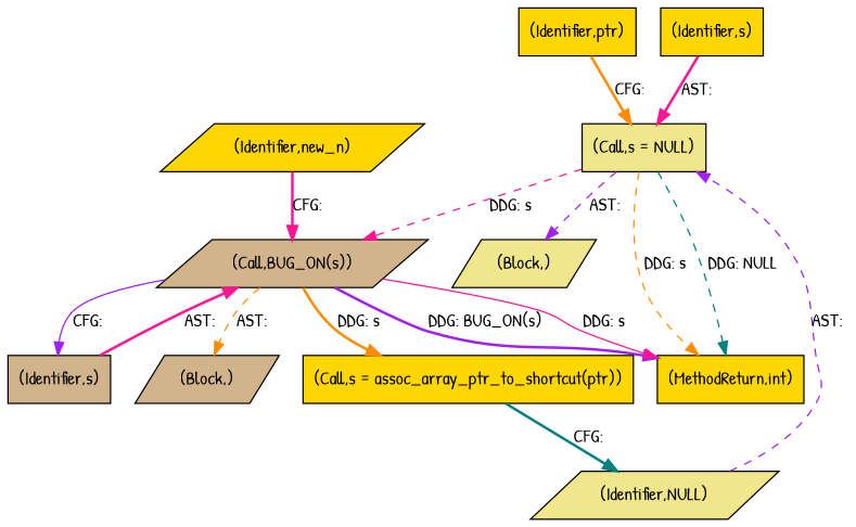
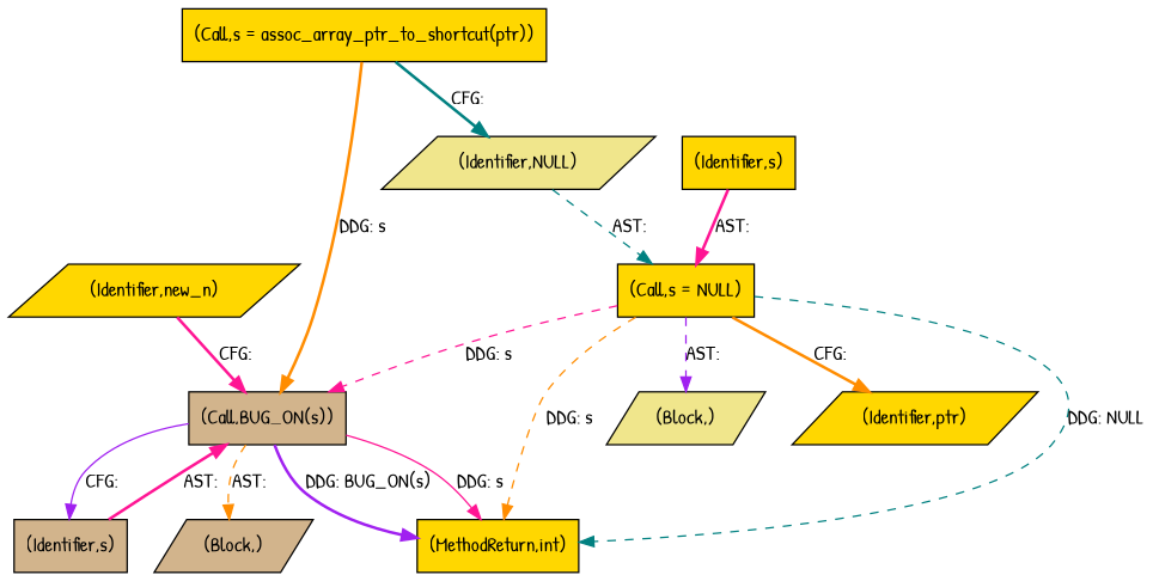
  digraph {
    fontname="Patrick Hand"
    node [fillcolor=gold fontname="Patrick Hand" shape=parallelogram style=filled]
    edge [color=deeppink fontname="Patrick Hand" style=bold]
-   n1 [fillcolor=khaki label="(Call,s = NULL)" shape=box]
-   n2 [fillcolor=tan label="(Call,BUG_ON(s))"]
+   n1 [label="(Call,s = NULL)" shape=box]
+   n2 [fillcolor=tan label="(Call,BUG_ON(s))" shape=box]
    n3 [label="(MethodReturn,int)" shape=box]
    n4 [fillcolor=khaki label="(Block,)"]
    n5 [fillcolor=tan label="(Identifier,s)" shape=box]
    n6 [fillcolor=tan label="(Block,)"]
    n7 [fillcolor=khaki label="(Identifier,NULL)"]
-   n8 [label="(Identifier,ptr)" shape=box]
+   n8 [label="(Identifier,ptr)"]
    n9 [label="(Identifier,s)" shape=box]
    n10 [label="(Identifier,new_n)"]
    n11 [label="(Call,s = assoc_array_ptr_to_shortcut(ptr))" shape=box]
    n1 -> n2 [label="DDG: s" style=dashed]
    n1 -> n3 [color=teal label="DDG: NULL" style=dashed]
    n1 -> n3 [color=darkorange label="DDG: s" style=dashed]
    n1 -> n4 [color=purple label="AST: " style=dashed]
    n2 -> n3 [color=purple label="DDG: BUG_ON(s)"]
    n2 -> n3 [label="DDG: s" style=solid]
    n2 -> n5 [color=purple label="CFG: " style=solid]
    n2 -> n6 [color=darkorange label="AST: " style=dashed]
    n5 -> n2 [label="AST: "]
-   n7 -> n1 [color=purple label="AST: " style=dashed]
-   n8 -> n1 [color=darkorange label="CFG: "]
+   n7 -> n1 [color=teal label="AST: " style=dashed]
+   n1 -> n8 [color=darkorange label="CFG: "]
    n9 -> n1 [label="AST: "]
    n10 -> n2 [label="CFG: "]
-   n2 -> n11 [color=darkorange label="DDG: s"]
+   n11 -> n2 [color=darkorange label="DDG: s"]
    n11 -> n7 [color=teal label="CFG: "]
  }
